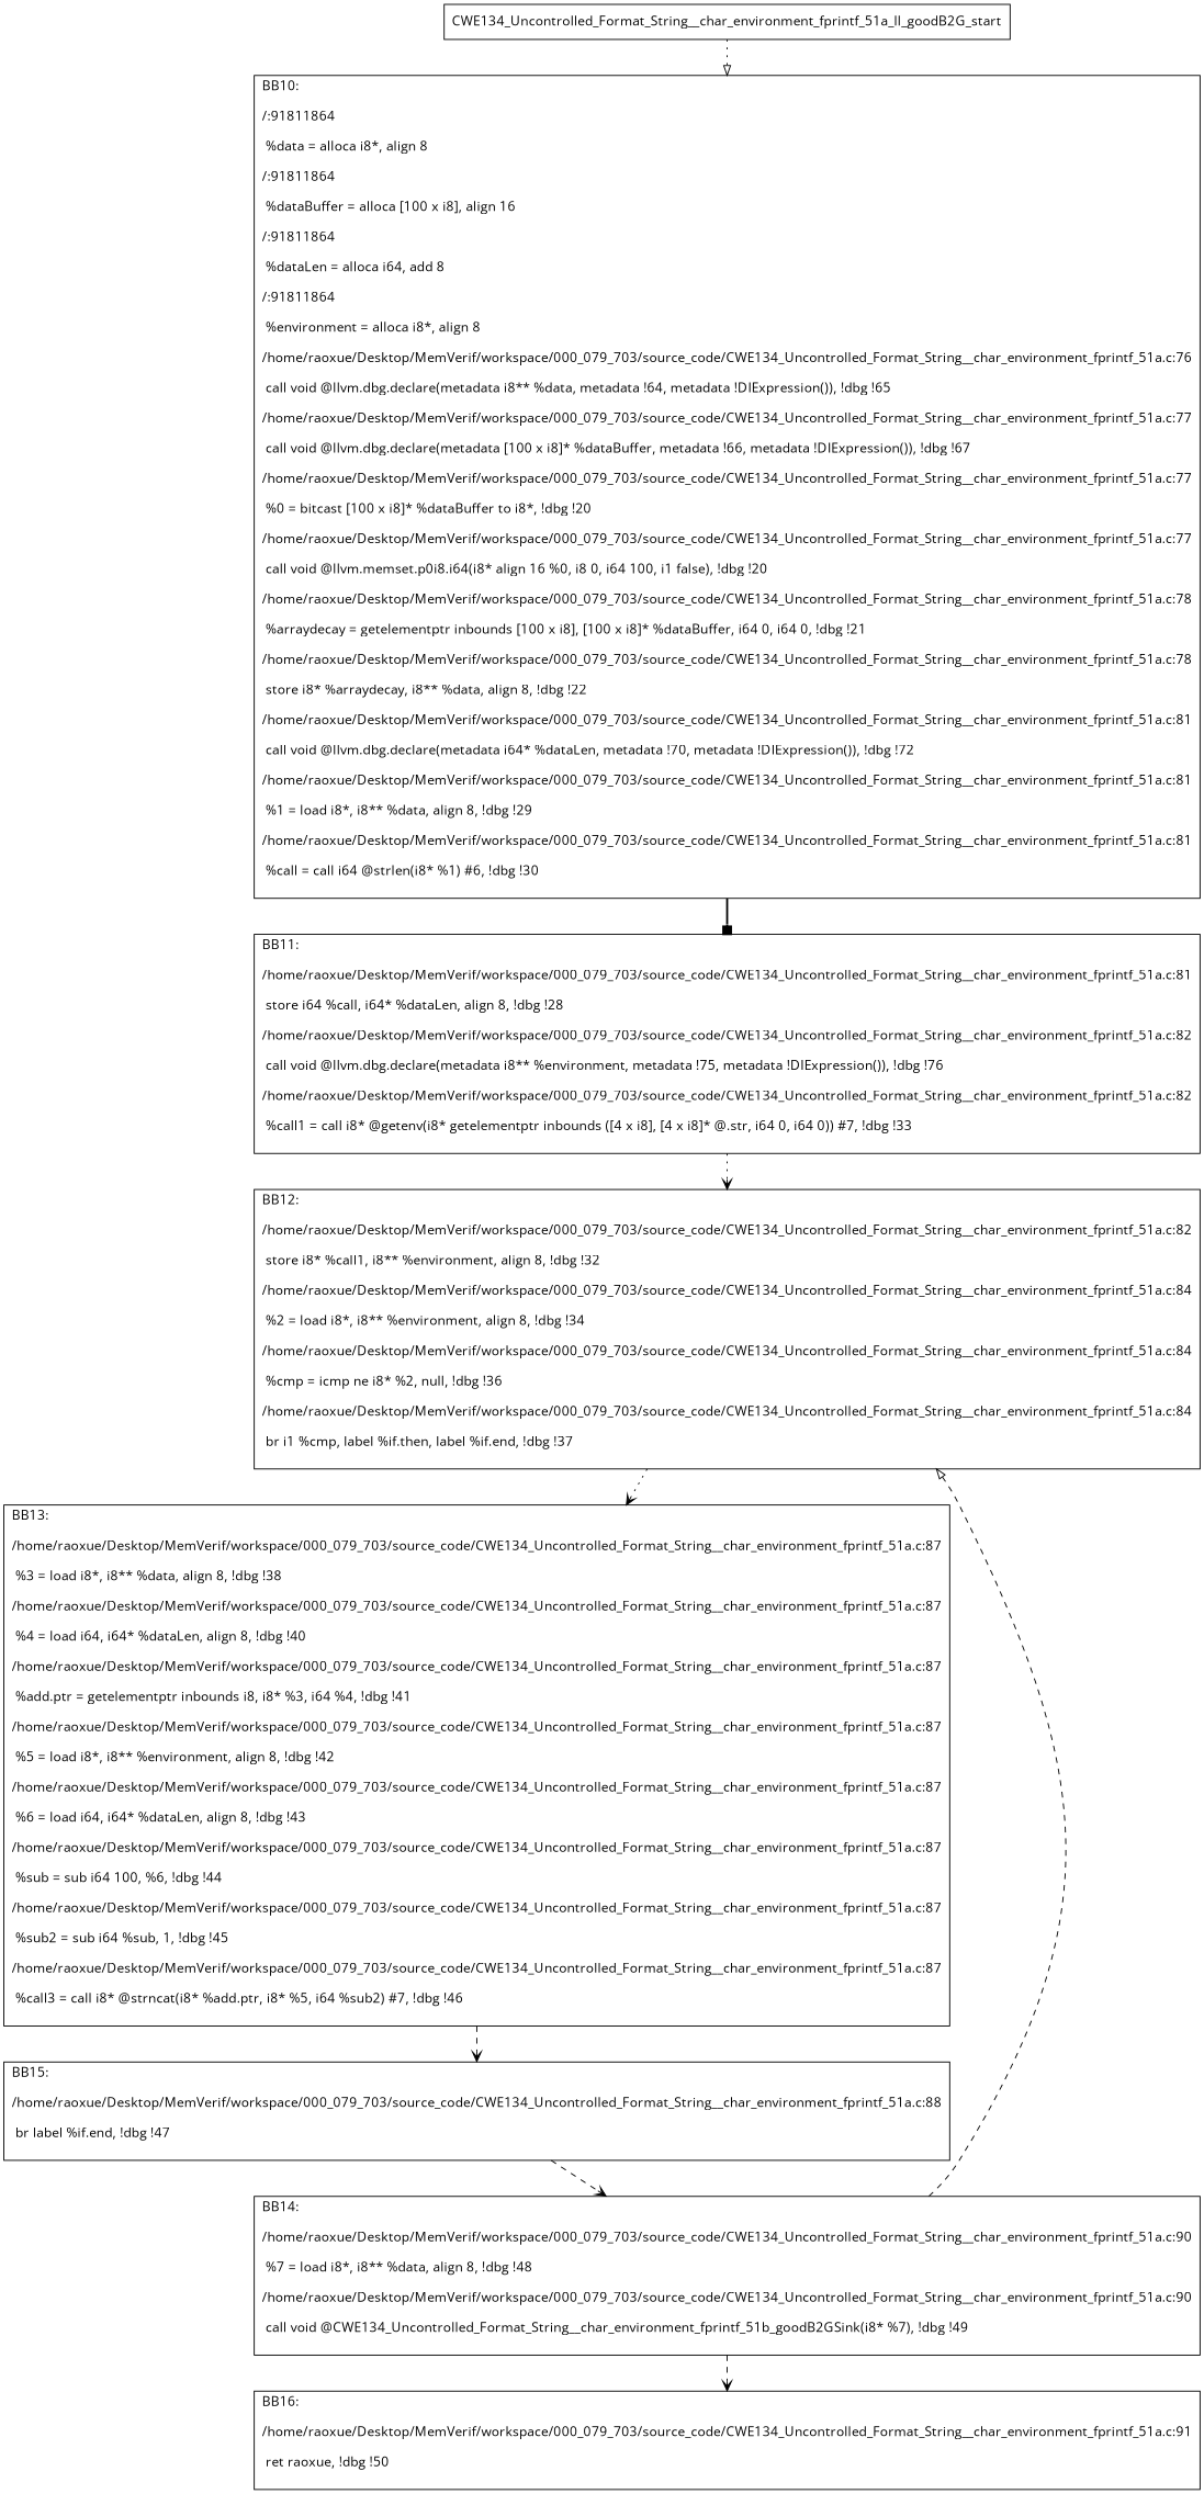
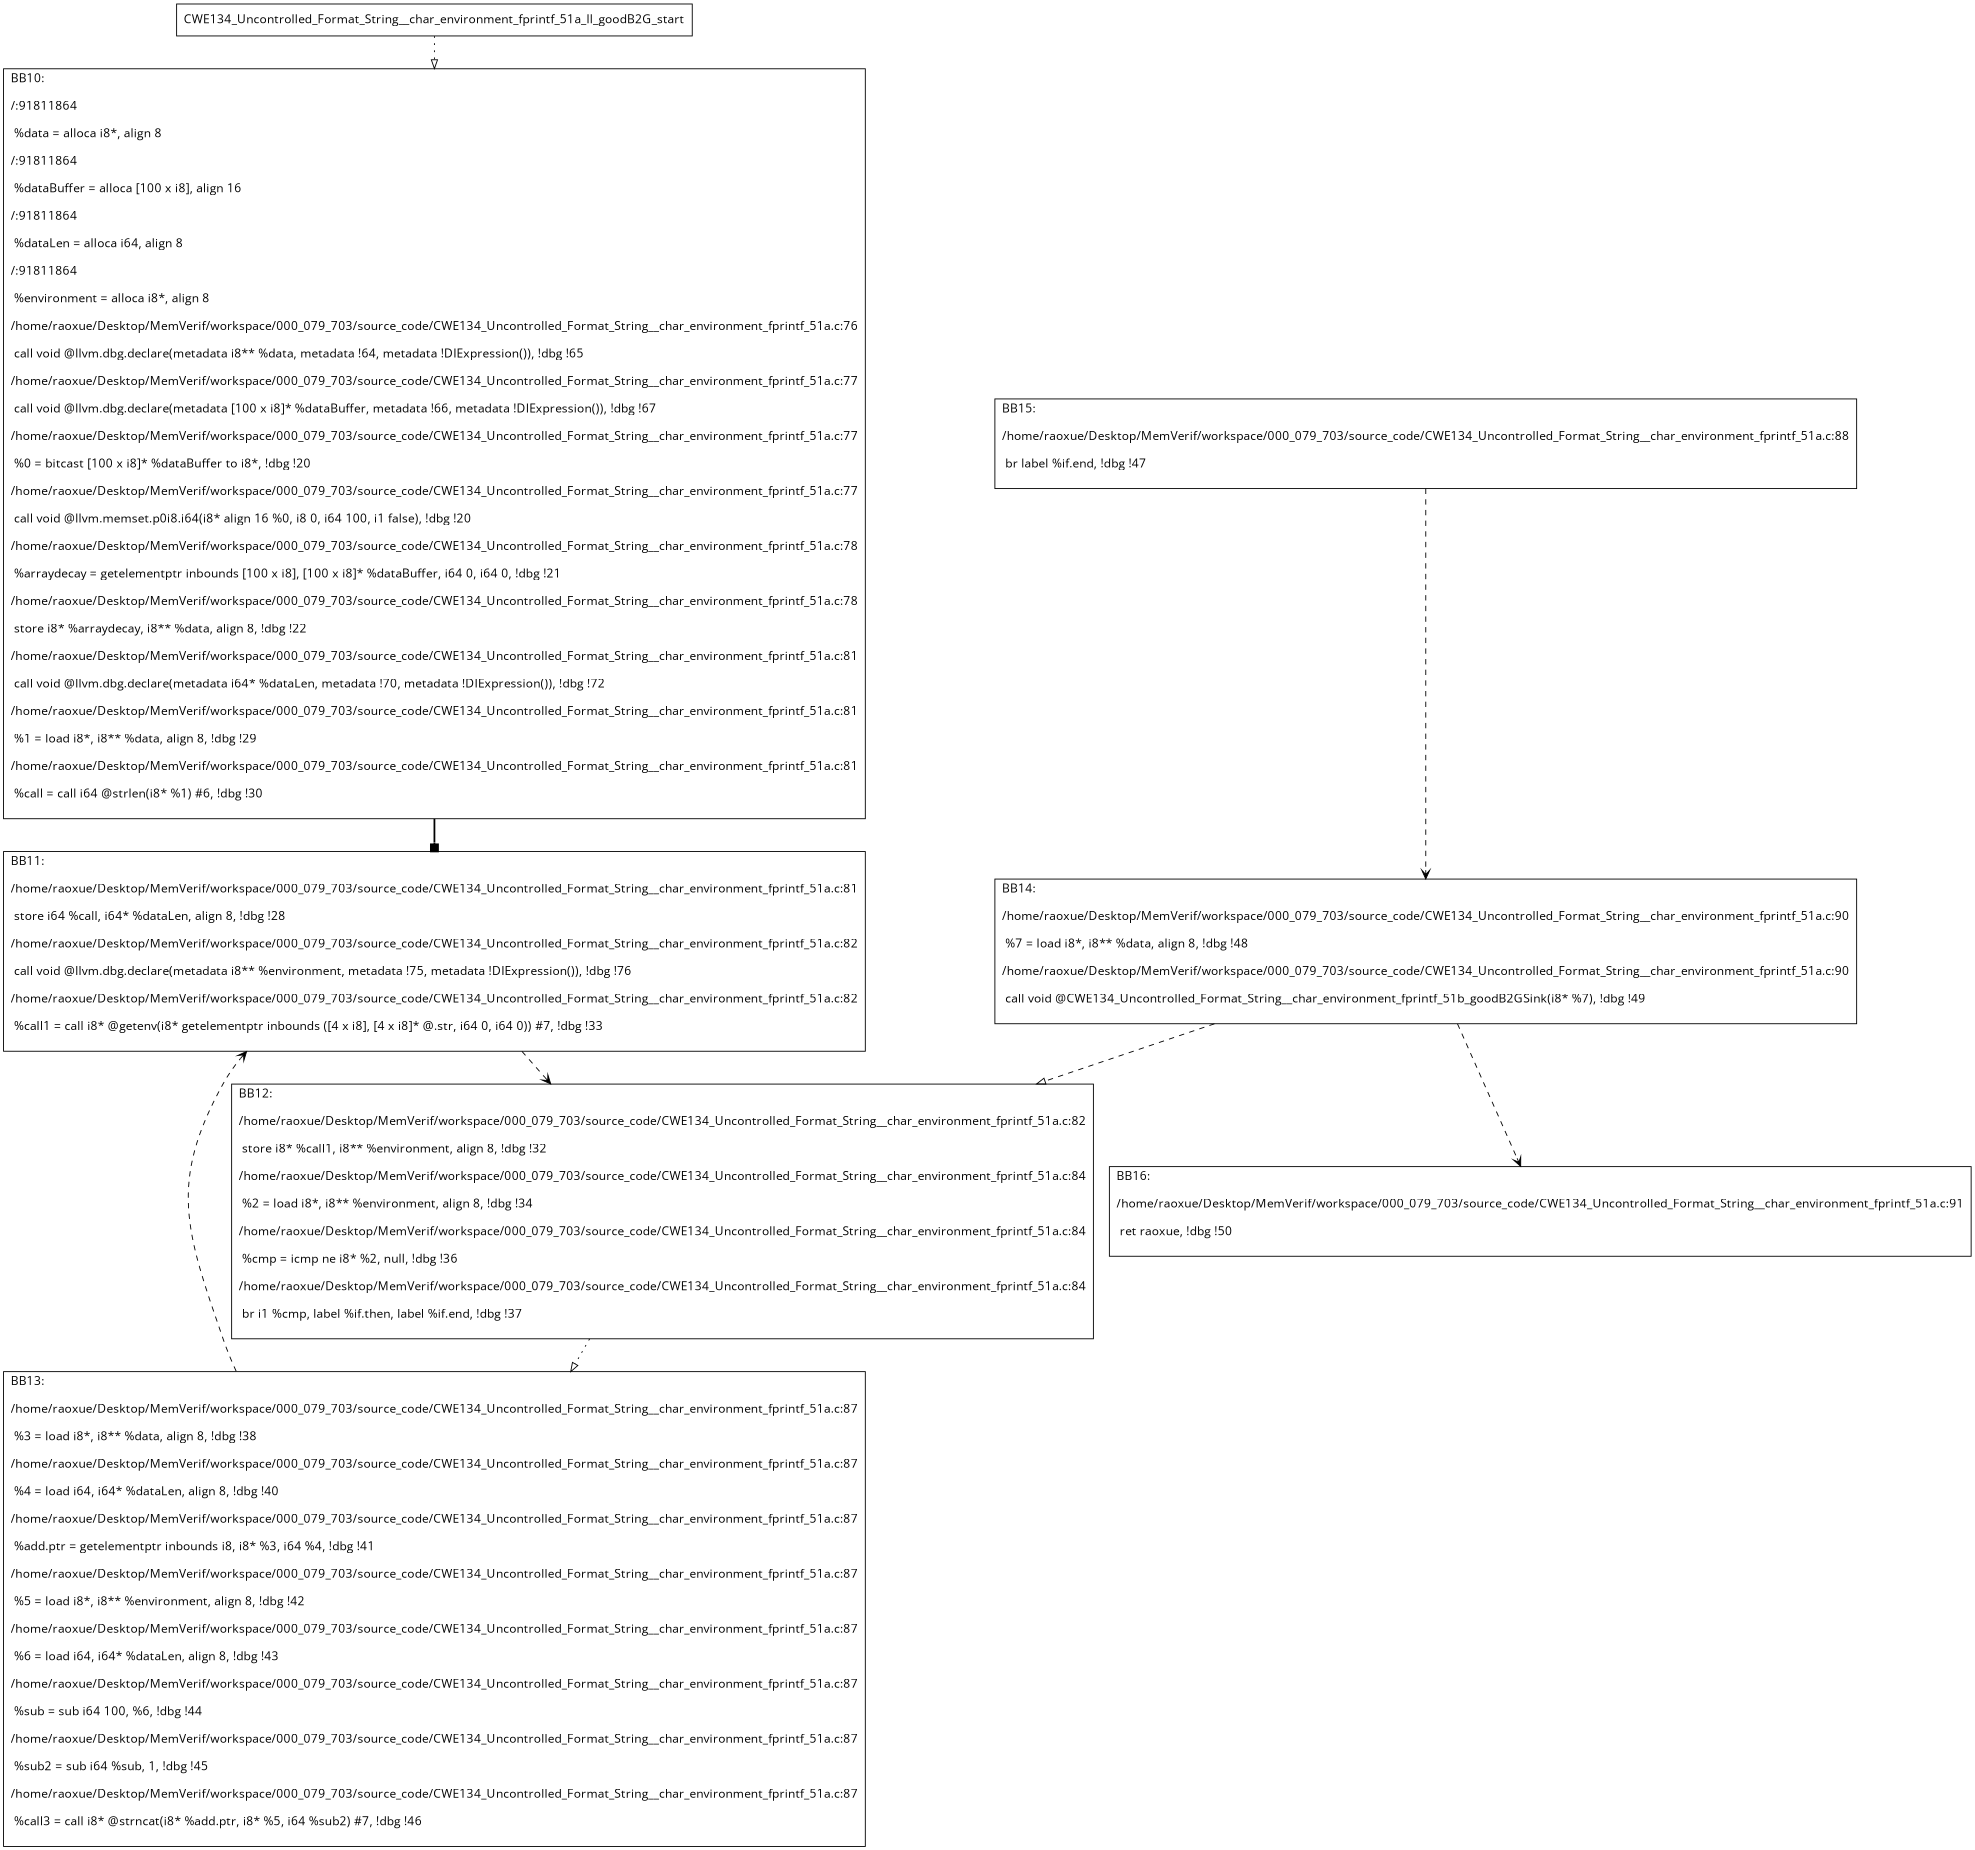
  digraph {
    fontname="Open Sans"
    node [fontname="Open Sans" shape=record]
    edge [arrowhead=vee fontname="Open Sans" style=dashed]
    n1 [label="{CWE134_Uncontrolled_Format_String__char_environment_fprintf_51a_ll_goodB2G_start}"]
-   n2 [label="{BB10:\l\l/:91811864\l\n  %data = alloca i8*, align 8\l\n/:91811864\l\n  %dataBuffer = alloca [100 x i8], align 16\l\n/:91811864\l\n  %dataLen = alloca i64, add 8\l\n/:91811864\l\n  %environment = alloca i8*, align 8\l\n/home/raoxue/Desktop/MemVerif/workspace/000_079_703/source_code/CWE134_Uncontrolled_Format_String__char_environment_fprintf_51a.c:76\l\n  call void @llvm.dbg.declare(metadata i8** %data, metadata !64, metadata !DIExpression()), !dbg !65\l\n/home/raoxue/Desktop/MemVerif/workspace/000_079_703/source_code/CWE134_Uncontrolled_Format_String__char_environment_fprintf_51a.c:77\l\n  call void @llvm.dbg.declare(metadata [100 x i8]* %dataBuffer, metadata !66, metadata !DIExpression()), !dbg !67\l\n/home/raoxue/Desktop/MemVerif/workspace/000_079_703/source_code/CWE134_Uncontrolled_Format_String__char_environment_fprintf_51a.c:77\l\n  %0 = bitcast [100 x i8]* %dataBuffer to i8*, !dbg !20\l\n/home/raoxue/Desktop/MemVerif/workspace/000_079_703/source_code/CWE134_Uncontrolled_Format_String__char_environment_fprintf_51a.c:77\l\n  call void @llvm.memset.p0i8.i64(i8* align 16 %0, i8 0, i64 100, i1 false), !dbg !20\l\n/home/raoxue/Desktop/MemVerif/workspace/000_079_703/source_code/CWE134_Uncontrolled_Format_String__char_environment_fprintf_51a.c:78\l\n  %arraydecay = getelementptr inbounds [100 x i8], [100 x i8]* %dataBuffer, i64 0, i64 0, !dbg !21\l\n/home/raoxue/Desktop/MemVerif/workspace/000_079_703/source_code/CWE134_Uncontrolled_Format_String__char_environment_fprintf_51a.c:78\l\n  store i8* %arraydecay, i8** %data, align 8, !dbg !22\l\n/home/raoxue/Desktop/MemVerif/workspace/000_079_703/source_code/CWE134_Uncontrolled_Format_String__char_environment_fprintf_51a.c:81\l\n  call void @llvm.dbg.declare(metadata i64* %dataLen, metadata !70, metadata !DIExpression()), !dbg !72\l\n/home/raoxue/Desktop/MemVerif/workspace/000_079_703/source_code/CWE134_Uncontrolled_Format_String__char_environment_fprintf_51a.c:81\l\n  %1 = load i8*, i8** %data, align 8, !dbg !29\l\n/home/raoxue/Desktop/MemVerif/workspace/000_079_703/source_code/CWE134_Uncontrolled_Format_String__char_environment_fprintf_51a.c:81\l\n  %call = call i64 @strlen(i8* %1) #6, !dbg !30\l\n}"]
+   n2 [label="{BB10:\l\l/:91811864\l\n  %data = alloca i8*, align 8\l\n/:91811864\l\n  %dataBuffer = alloca [100 x i8], align 16\l\n/:91811864\l\n  %dataLen = alloca i64, align 8\l\n/:91811864\l\n  %environment = alloca i8*, align 8\l\n/home/raoxue/Desktop/MemVerif/workspace/000_079_703/source_code/CWE134_Uncontrolled_Format_String__char_environment_fprintf_51a.c:76\l\n  call void @llvm.dbg.declare(metadata i8** %data, metadata !64, metadata !DIExpression()), !dbg !65\l\n/home/raoxue/Desktop/MemVerif/workspace/000_079_703/source_code/CWE134_Uncontrolled_Format_String__char_environment_fprintf_51a.c:77\l\n  call void @llvm.dbg.declare(metadata [100 x i8]* %dataBuffer, metadata !66, metadata !DIExpression()), !dbg !67\l\n/home/raoxue/Desktop/MemVerif/workspace/000_079_703/source_code/CWE134_Uncontrolled_Format_String__char_environment_fprintf_51a.c:77\l\n  %0 = bitcast [100 x i8]* %dataBuffer to i8*, !dbg !20\l\n/home/raoxue/Desktop/MemVerif/workspace/000_079_703/source_code/CWE134_Uncontrolled_Format_String__char_environment_fprintf_51a.c:77\l\n  call void @llvm.memset.p0i8.i64(i8* align 16 %0, i8 0, i64 100, i1 false), !dbg !20\l\n/home/raoxue/Desktop/MemVerif/workspace/000_079_703/source_code/CWE134_Uncontrolled_Format_String__char_environment_fprintf_51a.c:78\l\n  %arraydecay = getelementptr inbounds [100 x i8], [100 x i8]* %dataBuffer, i64 0, i64 0, !dbg !21\l\n/home/raoxue/Desktop/MemVerif/workspace/000_079_703/source_code/CWE134_Uncontrolled_Format_String__char_environment_fprintf_51a.c:78\l\n  store i8* %arraydecay, i8** %data, align 8, !dbg !22\l\n/home/raoxue/Desktop/MemVerif/workspace/000_079_703/source_code/CWE134_Uncontrolled_Format_String__char_environment_fprintf_51a.c:81\l\n  call void @llvm.dbg.declare(metadata i64* %dataLen, metadata !70, metadata !DIExpression()), !dbg !72\l\n/home/raoxue/Desktop/MemVerif/workspace/000_079_703/source_code/CWE134_Uncontrolled_Format_String__char_environment_fprintf_51a.c:81\l\n  %1 = load i8*, i8** %data, align 8, !dbg !29\l\n/home/raoxue/Desktop/MemVerif/workspace/000_079_703/source_code/CWE134_Uncontrolled_Format_String__char_environment_fprintf_51a.c:81\l\n  %call = call i64 @strlen(i8* %1) #6, !dbg !30\l\n}"]
    n3 [label="{BB11:\l\l/home/raoxue/Desktop/MemVerif/workspace/000_079_703/source_code/CWE134_Uncontrolled_Format_String__char_environment_fprintf_51a.c:81\l\n  store i64 %call, i64* %dataLen, align 8, !dbg !28\l\n/home/raoxue/Desktop/MemVerif/workspace/000_079_703/source_code/CWE134_Uncontrolled_Format_String__char_environment_fprintf_51a.c:82\l\n  call void @llvm.dbg.declare(metadata i8** %environment, metadata !75, metadata !DIExpression()), !dbg !76\l\n/home/raoxue/Desktop/MemVerif/workspace/000_079_703/source_code/CWE134_Uncontrolled_Format_String__char_environment_fprintf_51a.c:82\l\n  %call1 = call i8* @getenv(i8* getelementptr inbounds ([4 x i8], [4 x i8]* @.str, i64 0, i64 0)) #7, !dbg !33\l\n}"]
    n4 [label="{BB12:\l\l/home/raoxue/Desktop/MemVerif/workspace/000_079_703/source_code/CWE134_Uncontrolled_Format_String__char_environment_fprintf_51a.c:82\l\n  store i8* %call1, i8** %environment, align 8, !dbg !32\l\n/home/raoxue/Desktop/MemVerif/workspace/000_079_703/source_code/CWE134_Uncontrolled_Format_String__char_environment_fprintf_51a.c:84\l\n  %2 = load i8*, i8** %environment, align 8, !dbg !34\l\n/home/raoxue/Desktop/MemVerif/workspace/000_079_703/source_code/CWE134_Uncontrolled_Format_String__char_environment_fprintf_51a.c:84\l\n  %cmp = icmp ne i8* %2, null, !dbg !36\l\n/home/raoxue/Desktop/MemVerif/workspace/000_079_703/source_code/CWE134_Uncontrolled_Format_String__char_environment_fprintf_51a.c:84\l\n  br i1 %cmp, label %if.then, label %if.end, !dbg !37\l\n}"]
    n5 [label="{BB13:\l\l/home/raoxue/Desktop/MemVerif/workspace/000_079_703/source_code/CWE134_Uncontrolled_Format_String__char_environment_fprintf_51a.c:87\l\n  %3 = load i8*, i8** %data, align 8, !dbg !38\l\n/home/raoxue/Desktop/MemVerif/workspace/000_079_703/source_code/CWE134_Uncontrolled_Format_String__char_environment_fprintf_51a.c:87\l\n  %4 = load i64, i64* %dataLen, align 8, !dbg !40\l\n/home/raoxue/Desktop/MemVerif/workspace/000_079_703/source_code/CWE134_Uncontrolled_Format_String__char_environment_fprintf_51a.c:87\l\n  %add.ptr = getelementptr inbounds i8, i8* %3, i64 %4, !dbg !41\l\n/home/raoxue/Desktop/MemVerif/workspace/000_079_703/source_code/CWE134_Uncontrolled_Format_String__char_environment_fprintf_51a.c:87\l\n  %5 = load i8*, i8** %environment, align 8, !dbg !42\l\n/home/raoxue/Desktop/MemVerif/workspace/000_079_703/source_code/CWE134_Uncontrolled_Format_String__char_environment_fprintf_51a.c:87\l\n  %6 = load i64, i64* %dataLen, align 8, !dbg !43\l\n/home/raoxue/Desktop/MemVerif/workspace/000_079_703/source_code/CWE134_Uncontrolled_Format_String__char_environment_fprintf_51a.c:87\l\n  %sub = sub i64 100, %6, !dbg !44\l\n/home/raoxue/Desktop/MemVerif/workspace/000_079_703/source_code/CWE134_Uncontrolled_Format_String__char_environment_fprintf_51a.c:87\l\n  %sub2 = sub i64 %sub, 1, !dbg !45\l\n/home/raoxue/Desktop/MemVerif/workspace/000_079_703/source_code/CWE134_Uncontrolled_Format_String__char_environment_fprintf_51a.c:87\l\n  %call3 = call i8* @strncat(i8* %add.ptr, i8* %5, i64 %sub2) #7, !dbg !46\l\n}"]
    n6 [label="{BB15:\l\l/home/raoxue/Desktop/MemVerif/workspace/000_079_703/source_code/CWE134_Uncontrolled_Format_String__char_environment_fprintf_51a.c:88\l\n  br label %if.end, !dbg !47\l\n}"]
    n7 [label="{BB14:\l\l/home/raoxue/Desktop/MemVerif/workspace/000_079_703/source_code/CWE134_Uncontrolled_Format_String__char_environment_fprintf_51a.c:90\l\n  %7 = load i8*, i8** %data, align 8, !dbg !48\l\n/home/raoxue/Desktop/MemVerif/workspace/000_079_703/source_code/CWE134_Uncontrolled_Format_String__char_environment_fprintf_51a.c:90\l\n  call void @CWE134_Uncontrolled_Format_String__char_environment_fprintf_51b_goodB2GSink(i8* %7), !dbg !49\l\n}"]
    n8 [label="{BB16:\l\l/home/raoxue/Desktop/MemVerif/workspace/000_079_703/source_code/CWE134_Uncontrolled_Format_String__char_environment_fprintf_51a.c:91\l\n  ret raoxue, !dbg !50\l\n}"]
    n1 -> n2 [arrowhead=onormal style=dotted]
    n2 -> n3 [arrowhead=box style=bold]
-   n3 -> n4 [style=dotted]
-   n4 -> n5 [style=dotted]
-   n5 -> n6
+   n3 -> n4
+   n4 -> n5 [arrowhead=onormal style=dotted]
+   n5 -> n3
    n6 -> n7
    n7 -> n4 [arrowhead=onormal]
    n7 -> n8
  }
